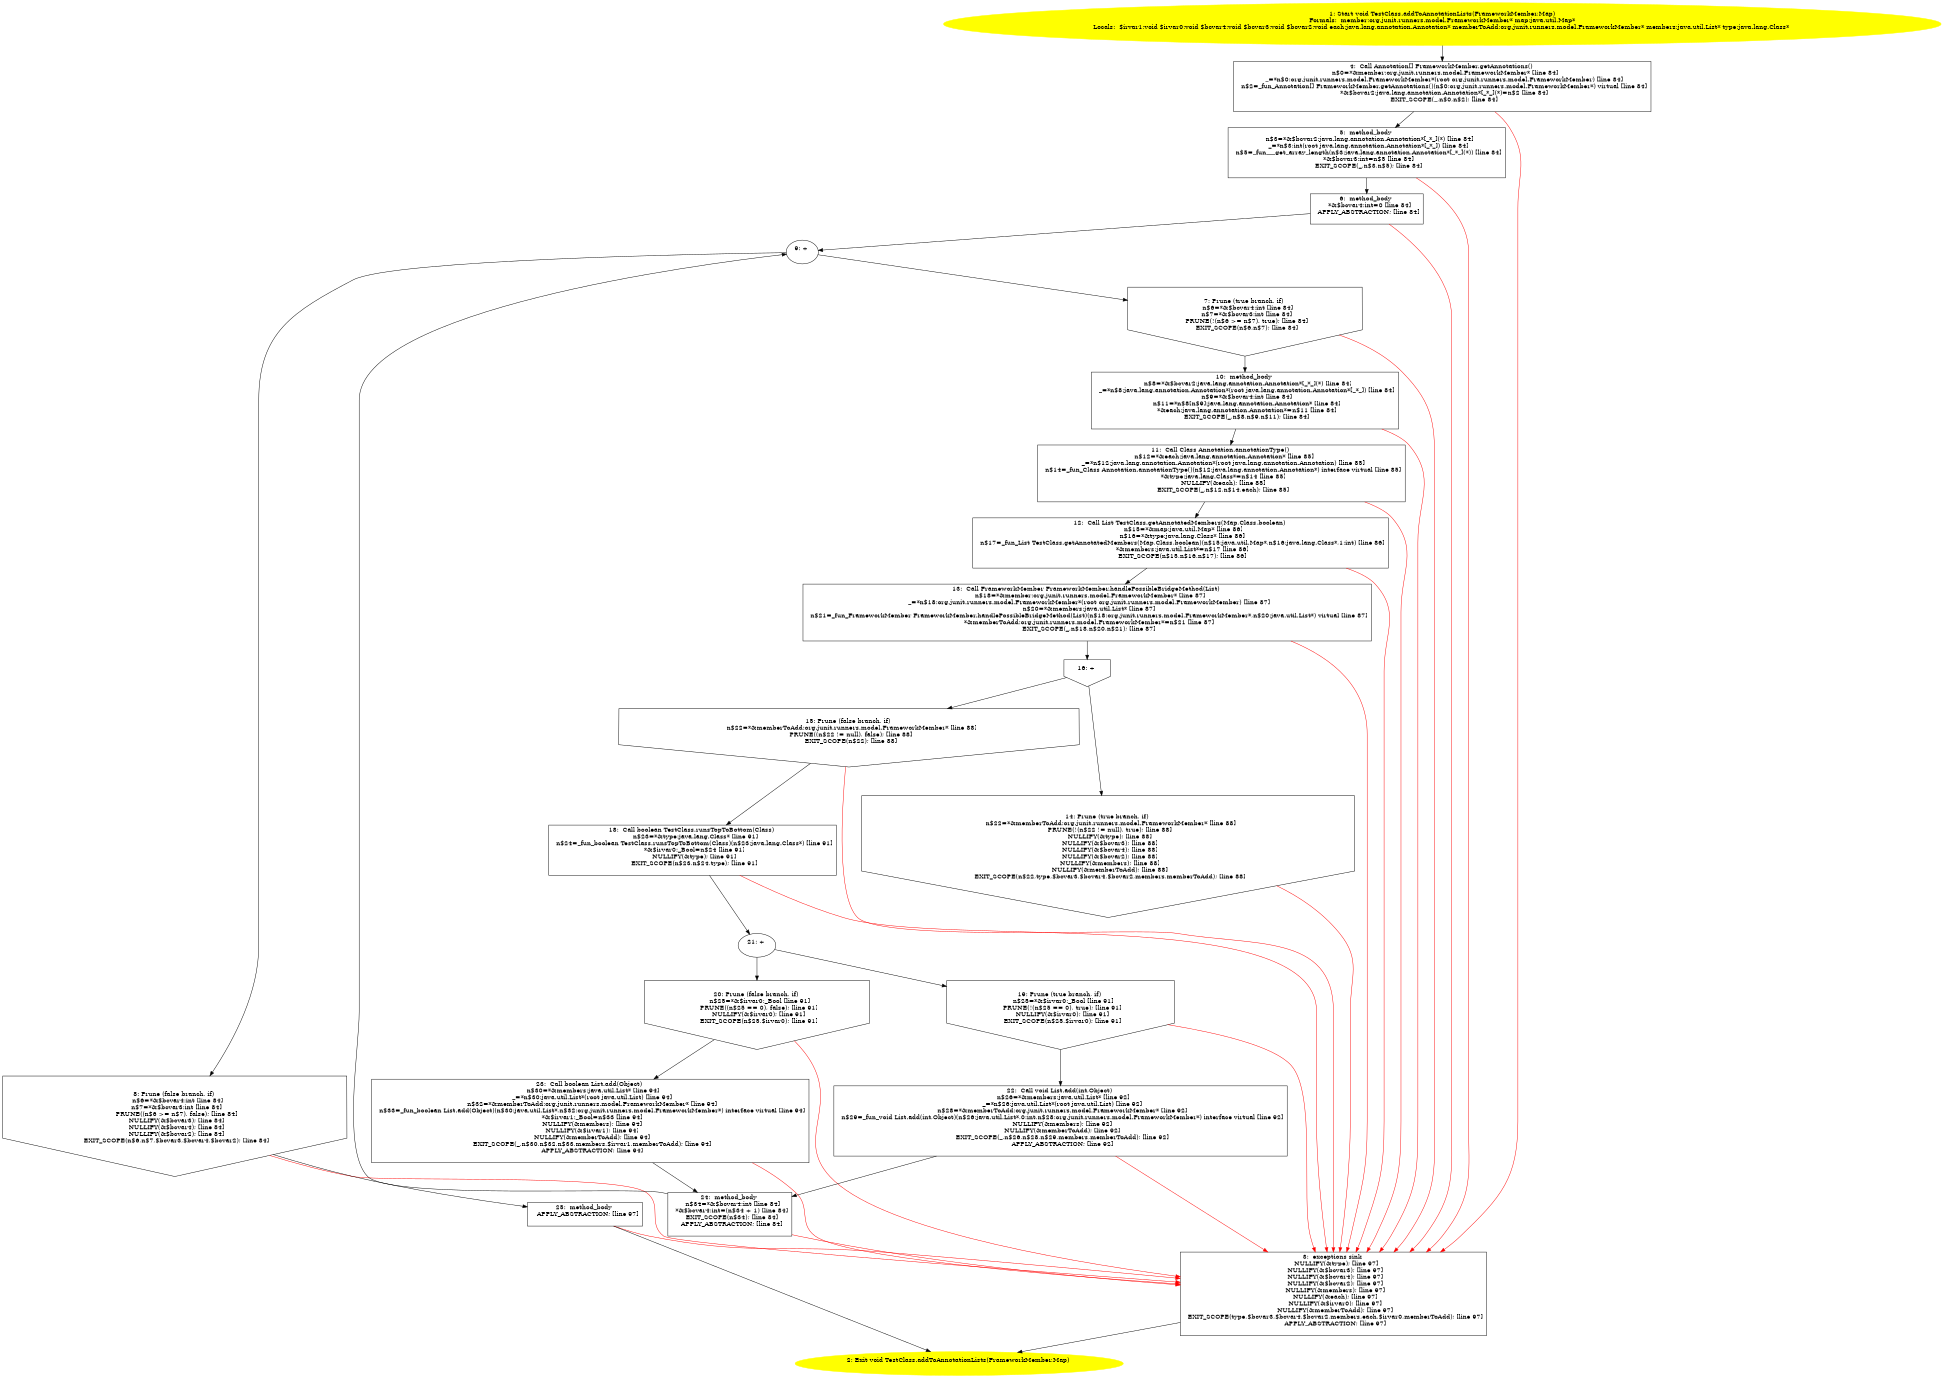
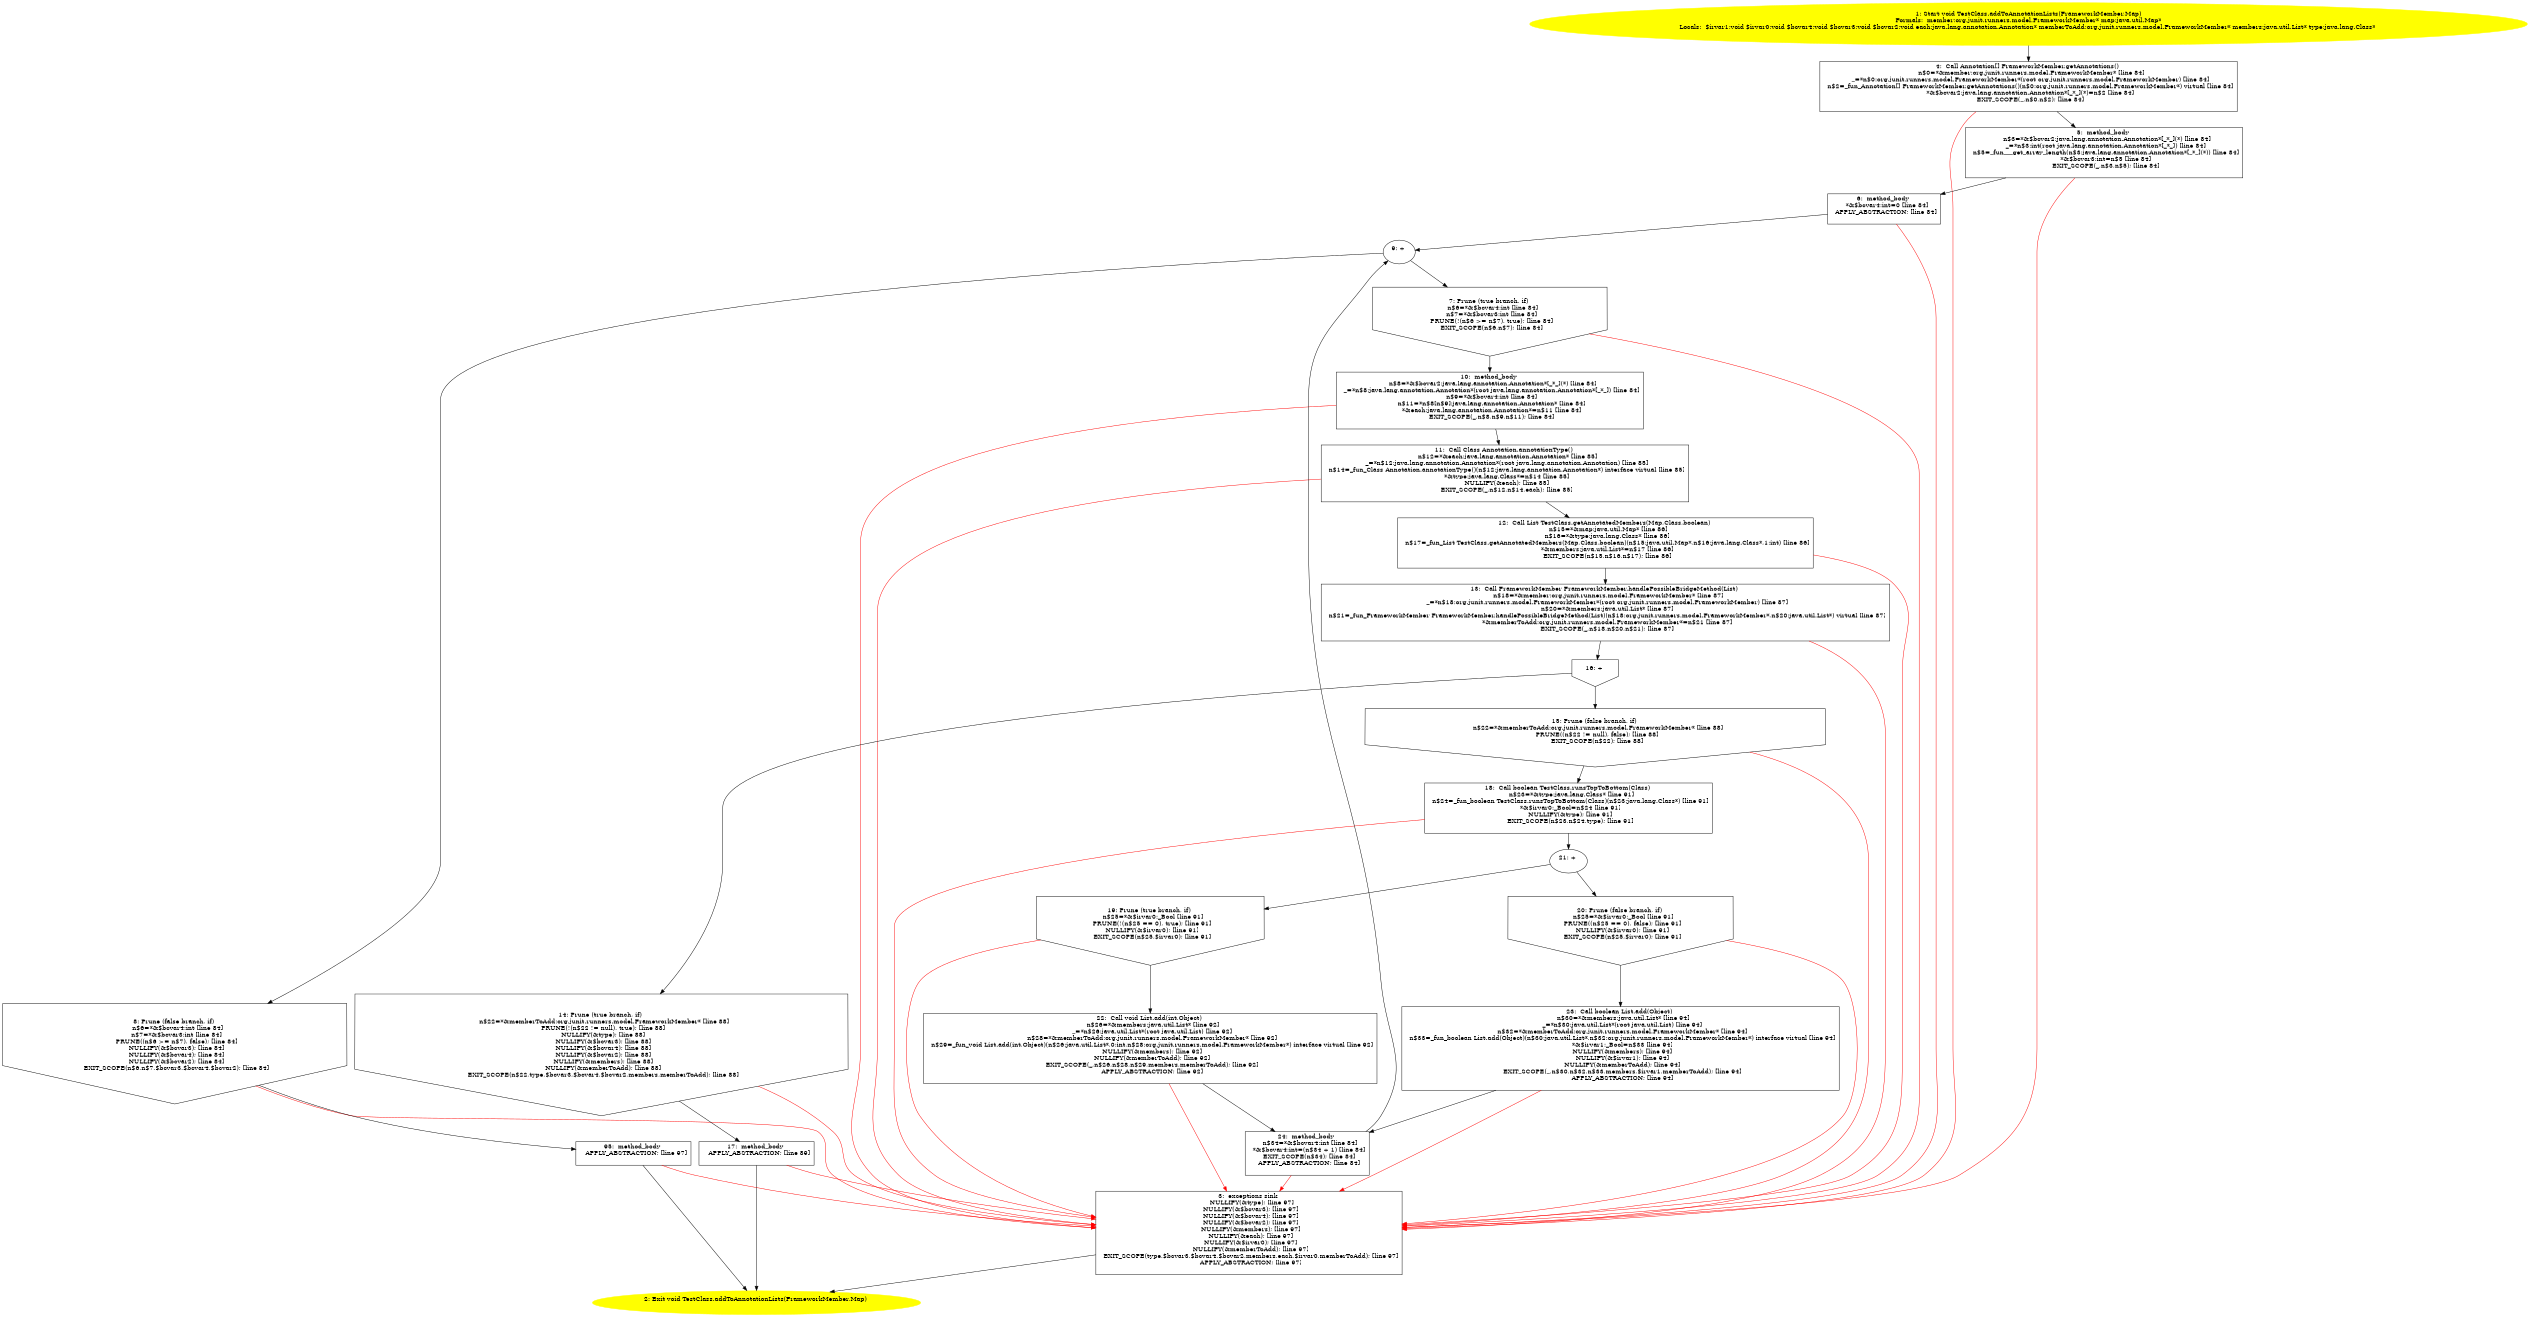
  digraph {
    node [shape=box]
    n1 [color=yellow label="1: Start void TestClass.addToAnnotationLists(FrameworkMember,Map)\nFormals:  member:org.junit.runners.model.FrameworkMember* map:java.util.Map*\nLocals:  $irvar1:void $irvar0:void $bcvar4:void $bcvar3:void $bcvar2:void each:java.lang.annotation.Annotation* memberToAdd:org.junit.runners.model.FrameworkMember* members:java.util.List* type:java.lang.Class* \n  " style=filled shape=""]
    n2 [label="4:  Call Annotation[] FrameworkMember.getAnnotations() \n   n$0=*&member:org.junit.runners.model.FrameworkMember* [line 84]\n  _=*n$0:org.junit.runners.model.FrameworkMember*(root org.junit.runners.model.FrameworkMember) [line 84]\n  n$2=_fun_Annotation[] FrameworkMember.getAnnotations()(n$0:org.junit.runners.model.FrameworkMember*) virtual [line 84]\n  *&$bcvar2:java.lang.annotation.Annotation*[_*_](*)=n$2 [line 84]\n  EXIT_SCOPE(_,n$0,n$2); [line 84]\n "]
    n3 [label="3:  exceptions sink \n   NULLIFY(&type); [line 97]\n  NULLIFY(&$bcvar3); [line 97]\n  NULLIFY(&$bcvar4); [line 97]\n  NULLIFY(&$bcvar2); [line 97]\n  NULLIFY(&members); [line 97]\n  NULLIFY(&each); [line 97]\n  NULLIFY(&$irvar0); [line 97]\n  NULLIFY(&memberToAdd); [line 97]\n  EXIT_SCOPE(type,$bcvar3,$bcvar4,$bcvar2,members,each,$irvar0,memberToAdd); [line 97]\n  APPLY_ABSTRACTION; [line 97]\n "]
    n4 [label="5:  method_body \n   n$3=*&$bcvar2:java.lang.annotation.Annotation*[_*_](*) [line 84]\n  _=*n$3:int(root java.lang.annotation.Annotation*[_*_]) [line 84]\n  n$5=_fun___get_array_length(n$3:java.lang.annotation.Annotation*[_*_](*)) [line 84]\n  *&$bcvar3:int=n$5 [line 84]\n  EXIT_SCOPE(_,n$3,n$5); [line 84]\n "]
    n5 [color=yellow label="2: Exit void TestClass.addToAnnotationLists(FrameworkMember,Map) \n  " style=filled shape=""]
    n6 [label="6:  method_body \n   *&$bcvar4:int=0 [line 84]\n  APPLY_ABSTRACTION; [line 84]\n "]
    n7 [label="9: + \n  " shape=""]
    n8 [label="7: Prune (true branch, if) \n   n$6=*&$bcvar4:int [line 84]\n  n$7=*&$bcvar3:int [line 84]\n  PRUNE(!(n$6 >= n$7), true); [line 84]\n  EXIT_SCOPE(n$6,n$7); [line 84]\n " shape=invhouse]
    n9 [label="8: Prune (false branch, if) \n   n$6=*&$bcvar4:int [line 84]\n  n$7=*&$bcvar3:int [line 84]\n  PRUNE((n$6 >= n$7), false); [line 84]\n  NULLIFY(&$bcvar3); [line 84]\n  NULLIFY(&$bcvar4); [line 84]\n  NULLIFY(&$bcvar2); [line 84]\n  EXIT_SCOPE(n$6,n$7,$bcvar3,$bcvar4,$bcvar2); [line 84]\n " shape=invhouse]
    n10 [label="10:  method_body \n   n$8=*&$bcvar2:java.lang.annotation.Annotation*[_*_](*) [line 84]\n  _=*n$8:java.lang.annotation.Annotation*(root java.lang.annotation.Annotation*[_*_]) [line 84]\n  n$9=*&$bcvar4:int [line 84]\n  n$11=*n$8[n$9]:java.lang.annotation.Annotation* [line 84]\n  *&each:java.lang.annotation.Annotation*=n$11 [line 84]\n  EXIT_SCOPE(_,n$8,n$9,n$11); [line 84]\n "]
-   n11 [label="25:  method_body \n   APPLY_ABSTRACTION; [line 97]\n "]
+   n11 [label="95:  method_body \n   APPLY_ABSTRACTION; [line 97]\n "]
    n12 [label="11:  Call Class Annotation.annotationType() \n   n$12=*&each:java.lang.annotation.Annotation* [line 85]\n  _=*n$12:java.lang.annotation.Annotation*(root java.lang.annotation.Annotation) [line 85]\n  n$14=_fun_Class Annotation.annotationType()(n$12:java.lang.annotation.Annotation*) interface virtual [line 85]\n  *&type:java.lang.Class*=n$14 [line 85]\n  NULLIFY(&each); [line 85]\n  EXIT_SCOPE(_,n$12,n$14,each); [line 85]\n "]
    n13 [label="12:  Call List TestClass.getAnnotatedMembers(Map,Class,boolean) \n   n$15=*&map:java.util.Map* [line 86]\n  n$16=*&type:java.lang.Class* [line 86]\n  n$17=_fun_List TestClass.getAnnotatedMembers(Map,Class,boolean)(n$15:java.util.Map*,n$16:java.lang.Class*,1:int) [line 86]\n  *&members:java.util.List*=n$17 [line 86]\n  EXIT_SCOPE(n$15,n$16,n$17); [line 86]\n "]
    n14 [label="13:  Call FrameworkMember FrameworkMember.handlePossibleBridgeMethod(List) \n   n$18=*&member:org.junit.runners.model.FrameworkMember* [line 87]\n  _=*n$18:org.junit.runners.model.FrameworkMember*(root org.junit.runners.model.FrameworkMember) [line 87]\n  n$20=*&members:java.util.List* [line 87]\n  n$21=_fun_FrameworkMember FrameworkMember.handlePossibleBridgeMethod(List)(n$18:org.junit.runners.model.FrameworkMember*,n$20:java.util.List*) virtual [line 87]\n  *&memberToAdd:org.junit.runners.model.FrameworkMember*=n$21 [line 87]\n  EXIT_SCOPE(_,n$18,n$20,n$21); [line 87]\n "]
    n15 [label="16: + \n  " shape=invhouse]
    n16 [label="14: Prune (true branch, if) \n   n$22=*&memberToAdd:org.junit.runners.model.FrameworkMember* [line 88]\n  PRUNE(!(n$22 != null), true); [line 88]\n  NULLIFY(&type); [line 88]\n  NULLIFY(&$bcvar3); [line 88]\n  NULLIFY(&$bcvar4); [line 88]\n  NULLIFY(&$bcvar2); [line 88]\n  NULLIFY(&members); [line 88]\n  NULLIFY(&memberToAdd); [line 88]\n  EXIT_SCOPE(n$22,type,$bcvar3,$bcvar4,$bcvar2,members,memberToAdd); [line 88]\n " shape=invhouse]
    n17 [label="15: Prune (false branch, if) \n   n$22=*&memberToAdd:org.junit.runners.model.FrameworkMember* [line 88]\n  PRUNE((n$22 != null), false); [line 88]\n  EXIT_SCOPE(n$22); [line 88]\n " shape=invhouse]
+   n18 [label="17:  method_body \n   APPLY_ABSTRACTION; [line 89]\n "]
    n19 [label="18:  Call boolean TestClass.runsTopToBottom(Class) \n   n$23=*&type:java.lang.Class* [line 91]\n  n$24=_fun_boolean TestClass.runsTopToBottom(Class)(n$23:java.lang.Class*) [line 91]\n  *&$irvar0:_Bool=n$24 [line 91]\n  NULLIFY(&type); [line 91]\n  EXIT_SCOPE(n$23,n$24,type); [line 91]\n "]
    n20 [label="21: + \n  " shape=""]
    n21 [label="19: Prune (true branch, if) \n   n$25=*&$irvar0:_Bool [line 91]\n  PRUNE(!(n$25 == 0), true); [line 91]\n  NULLIFY(&$irvar0); [line 91]\n  EXIT_SCOPE(n$25,$irvar0); [line 91]\n " shape=invhouse]
    n22 [label="20: Prune (false branch, if) \n   n$25=*&$irvar0:_Bool [line 91]\n  PRUNE((n$25 == 0), false); [line 91]\n  NULLIFY(&$irvar0); [line 91]\n  EXIT_SCOPE(n$25,$irvar0); [line 91]\n " shape=invhouse]
    n23 [label="22:  Call void List.add(int,Object) \n   n$26=*&members:java.util.List* [line 92]\n  _=*n$26:java.util.List*(root java.util.List) [line 92]\n  n$28=*&memberToAdd:org.junit.runners.model.FrameworkMember* [line 92]\n  n$29=_fun_void List.add(int,Object)(n$26:java.util.List*,0:int,n$28:org.junit.runners.model.FrameworkMember*) interface virtual [line 92]\n  NULLIFY(&members); [line 92]\n  NULLIFY(&memberToAdd); [line 92]\n  EXIT_SCOPE(_,n$26,n$28,n$29,members,memberToAdd); [line 92]\n  APPLY_ABSTRACTION; [line 92]\n "]
    n24 [label="23:  Call boolean List.add(Object) \n   n$30=*&members:java.util.List* [line 94]\n  _=*n$30:java.util.List*(root java.util.List) [line 94]\n  n$32=*&memberToAdd:org.junit.runners.model.FrameworkMember* [line 94]\n  n$33=_fun_boolean List.add(Object)(n$30:java.util.List*,n$32:org.junit.runners.model.FrameworkMember*) interface virtual [line 94]\n  *&$irvar1:_Bool=n$33 [line 94]\n  NULLIFY(&members); [line 94]\n  NULLIFY(&$irvar1); [line 94]\n  NULLIFY(&memberToAdd); [line 94]\n  EXIT_SCOPE(_,n$30,n$32,n$33,members,$irvar1,memberToAdd); [line 94]\n  APPLY_ABSTRACTION; [line 94]\n "]
    n25 [label="24:  method_body \n   n$34=*&$bcvar4:int [line 84]\n  *&$bcvar4:int=(n$34 + 1) [line 84]\n  EXIT_SCOPE(n$34); [line 84]\n  APPLY_ABSTRACTION; [line 84]\n "]
    n1 -> n2
    n2 -> n3 [color=red]
    n2 -> n4
    n3 -> n5
    n4 -> n3 [color=red]
    n4 -> n6
    n6 -> n3 [color=red]
    n6 -> n7
    n7 -> n8
    n7 -> n9
    n8 -> n3 [color=red]
    n8 -> n10
    n9 -> n3 [color=red]
    n9 -> n11
    n10 -> n3 [color=red]
    n10 -> n12
    n11 -> n3 [color=red]
    n11 -> n5
    n12 -> n3 [color=red]
    n12 -> n13
    n13 -> n3 [color=red]
    n13 -> n14
    n14 -> n3 [color=red]
    n14 -> n15
    n15 -> n16
    n15 -> n17
    n16 -> n3 [color=red]
+   n16 -> n18
    n17 -> n3 [color=red]
    n17 -> n19
+   n18 -> n3 [color=red]
+   n18 -> n5
    n19 -> n3 [color=red]
    n19 -> n20
    n20 -> n21
    n20 -> n22
    n21 -> n3 [color=red]
    n21 -> n23
    n22 -> n3 [color=red]
    n22 -> n24
    n23 -> n3 [color=red]
    n23 -> n25
    n24 -> n3 [color=red]
    n24 -> n25
    n25 -> n3 [color=red]
    n25 -> n7
  }
